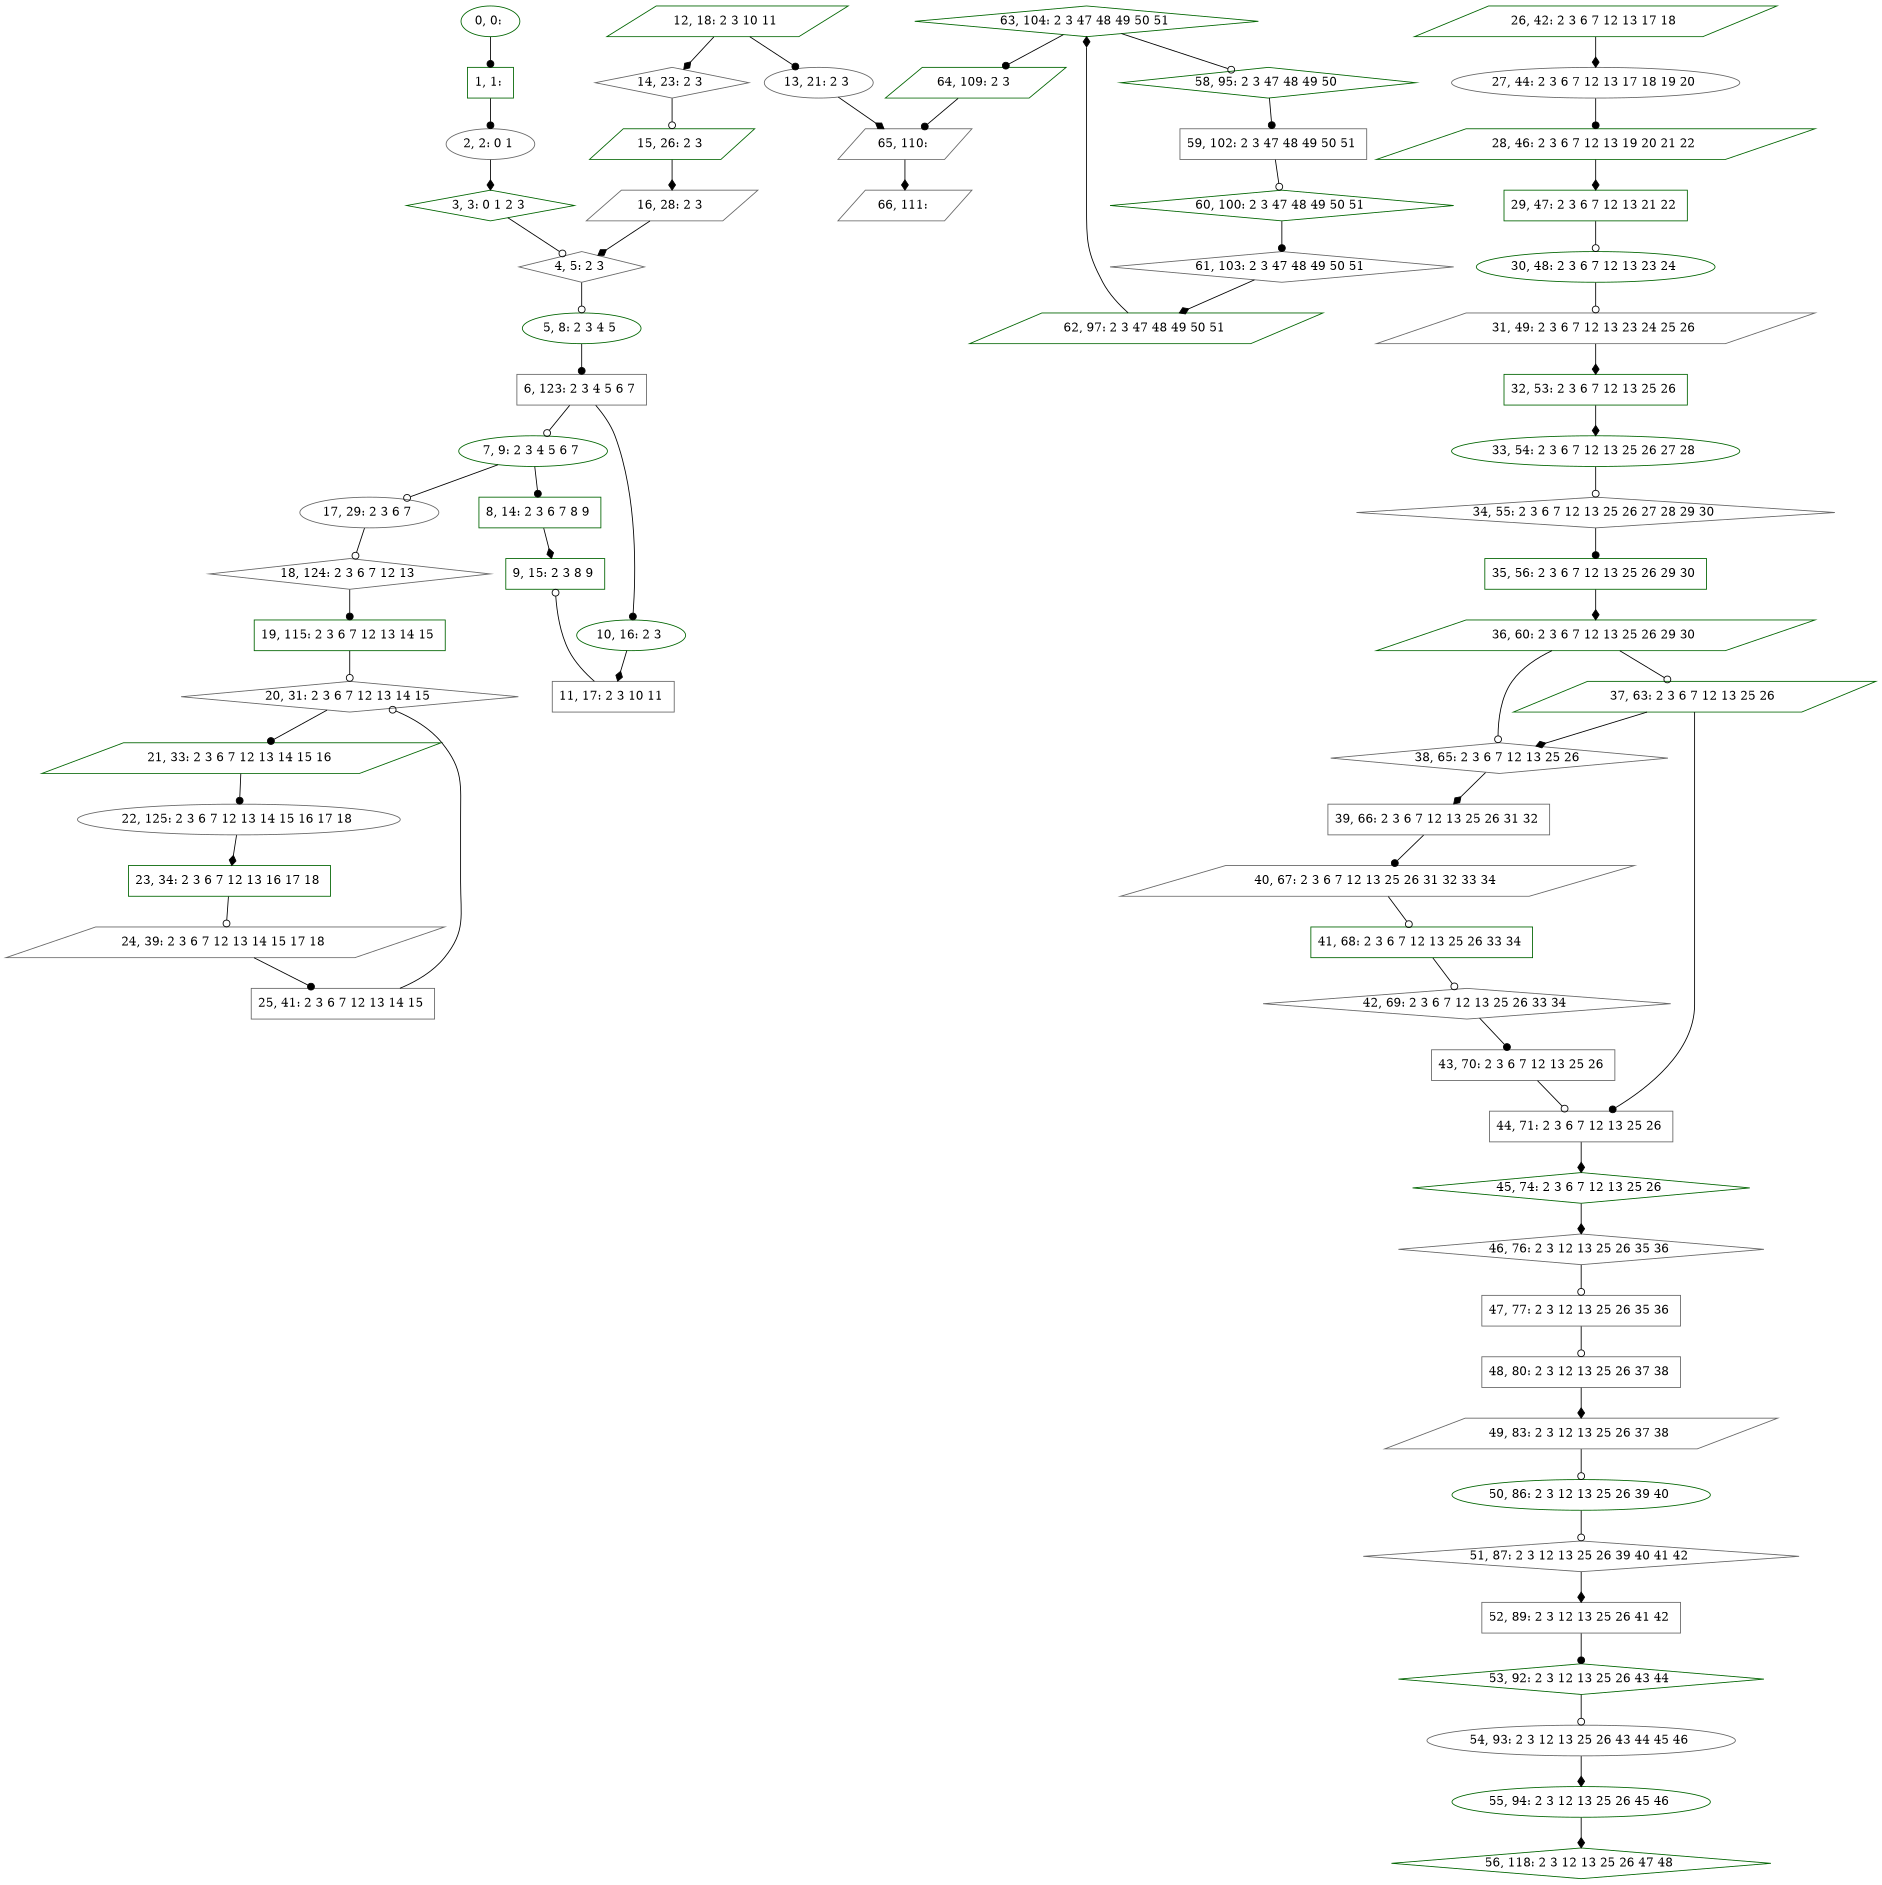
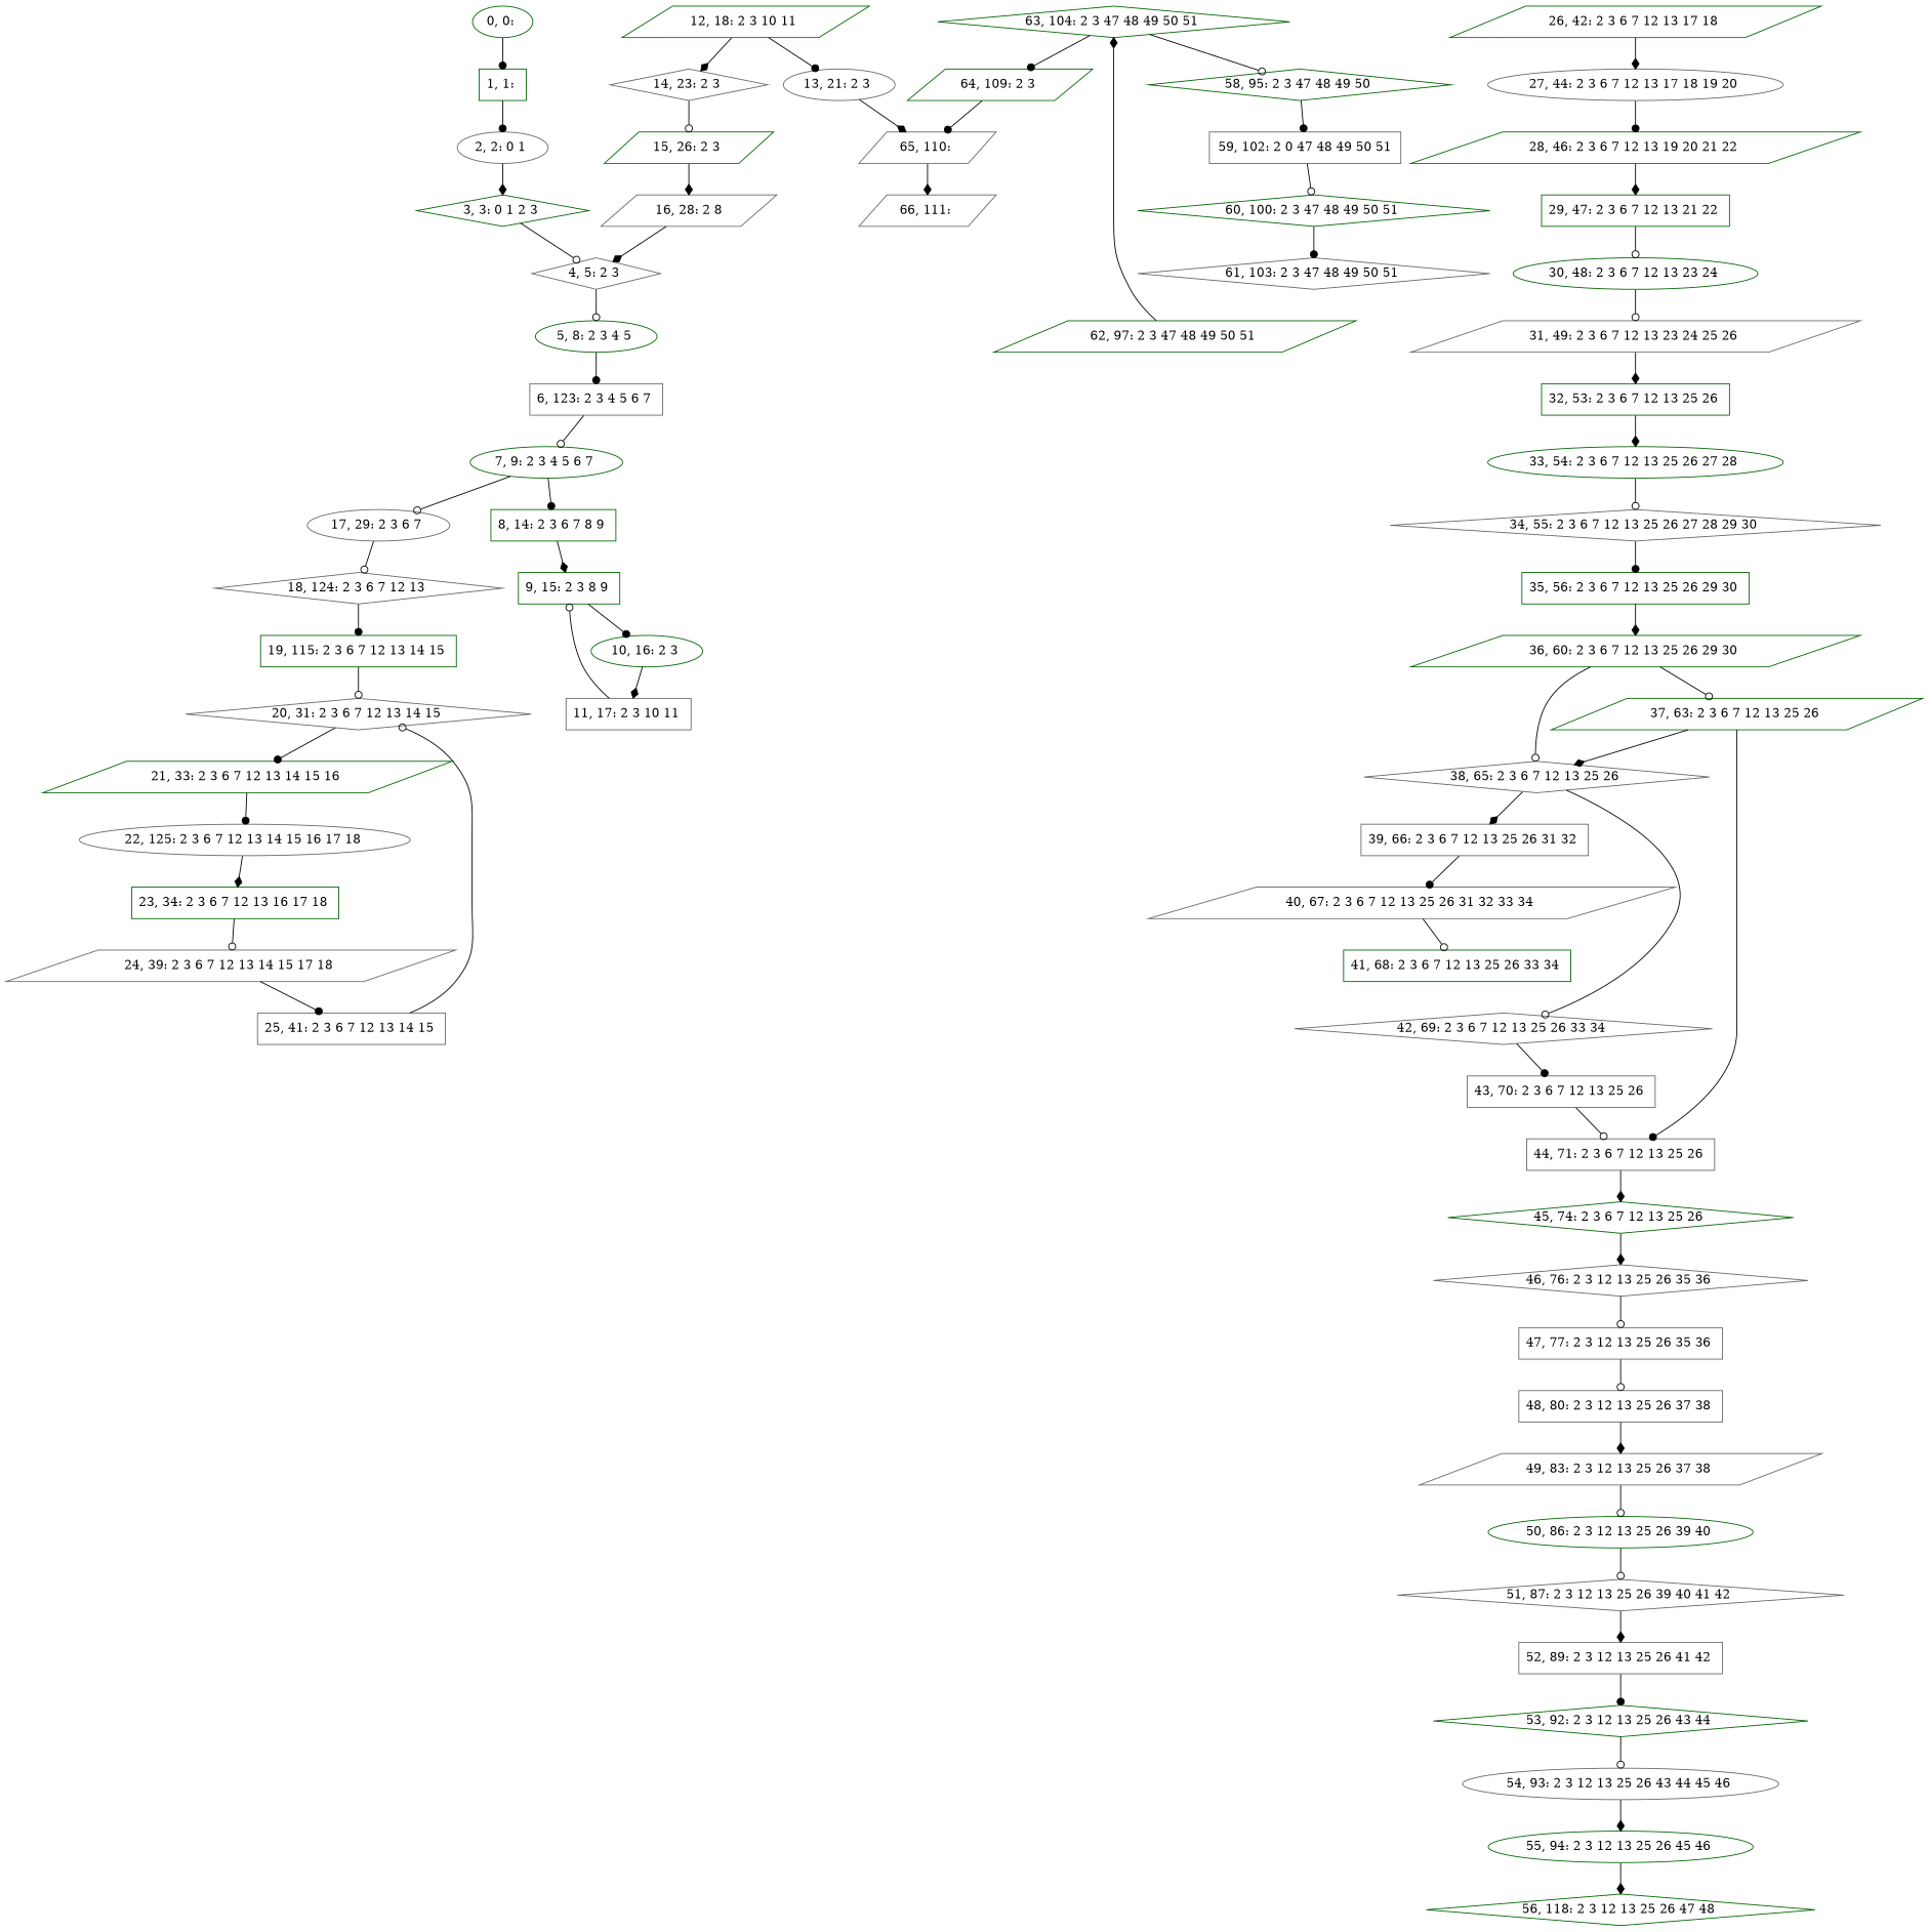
  digraph {
    node [color=darkgreen shape=box]
    edge [arrowhead=odot]
    n1 [label="0, 0: " shape=ellipse]
    n2 [label="1, 1: "]
    n3 [color=gray40 label="2, 2: 0 1 " shape=ellipse]
    n4 [label="3, 3: 0 1 2 3 " shape=diamond]
    n5 [color=gray40 label="4, 5: 2 3 " shape=diamond]
    n6 [label="5, 8: 2 3 4 5 " shape=ellipse]
    n7 [color=gray40 label="6, 123: 2 3 4 5 6 7 "]
    n8 [label="7, 9: 2 3 4 5 6 7 " shape=ellipse]
    n9 [label="8, 14: 2 3 6 7 8 9 "]
    n10 [color=gray40 label="17, 29: 2 3 6 7 " shape=ellipse]
    n11 [label="9, 15: 2 3 8 9 "]
    n12 [color=gray40 label="18, 124: 2 3 6 7 12 13 " shape=diamond]
    n13 [label="10, 16: 2 3 " shape=ellipse]
    n14 [color=gray40 label="11, 17: 2 3 10 11 "]
    n15 [label="12, 18: 2 3 10 11 " shape=parallelogram]
    n16 [color=gray40 label="13, 21: 2 3 " shape=ellipse]
    n17 [color=gray40 label="14, 23: 2 3 " shape=diamond]
    n18 [color=gray40 label="65, 110: " shape=parallelogram]
    n19 [label="15, 26: 2 3 " shape=parallelogram]
    n20 [color=gray40 label="66, 111: " shape=parallelogram]
-   n21 [color=gray40 label="16, 28: 2 3 " shape=parallelogram]
+   n21 [color=gray40 label="16, 28: 2 8" shape=parallelogram]
    n22 [label="19, 115: 2 3 6 7 12 13 14 15 "]
    n23 [color=gray40 label="20, 31: 2 3 6 7 12 13 14 15 " shape=diamond]
    n24 [label="21, 33: 2 3 6 7 12 13 14 15 16 " shape=parallelogram]
    n25 [color=gray40 label="22, 125: 2 3 6 7 12 13 14 15 16 17 18 " shape=ellipse]
    n26 [label="23, 34: 2 3 6 7 12 13 16 17 18 "]
    n27 [color=gray40 label="24, 39: 2 3 6 7 12 13 14 15 17 18 " shape=parallelogram]
    n28 [color=gray40 label="25, 41: 2 3 6 7 12 13 14 15 "]
    n29 [label="26, 42: 2 3 6 7 12 13 17 18 " shape=parallelogram]
    n30 [color=gray40 label="27, 44: 2 3 6 7 12 13 17 18 19 20 " shape=ellipse]
    n31 [label="28, 46: 2 3 6 7 12 13 19 20 21 22 " shape=parallelogram]
    n32 [label="29, 47: 2 3 6 7 12 13 21 22 "]
    n33 [label="30, 48: 2 3 6 7 12 13 23 24 " shape=ellipse]
    n34 [color=gray40 label="31, 49: 2 3 6 7 12 13 23 24 25 26 " shape=parallelogram]
    n35 [label="32, 53: 2 3 6 7 12 13 25 26 "]
    n36 [label="33, 54: 2 3 6 7 12 13 25 26 27 28 " shape=ellipse]
    n37 [color=gray40 label="34, 55: 2 3 6 7 12 13 25 26 27 28 29 30 " shape=diamond]
    n38 [label="35, 56: 2 3 6 7 12 13 25 26 29 30 "]
    n39 [label="36, 60: 2 3 6 7 12 13 25 26 29 30 " shape=parallelogram]
    n40 [label="37, 63: 2 3 6 7 12 13 25 26 " shape=parallelogram]
    n41 [color=gray40 label="38, 65: 2 3 6 7 12 13 25 26 " shape=diamond]
    n42 [color=gray40 label="44, 71: 2 3 6 7 12 13 25 26 "]
    n43 [color=gray40 label="39, 66: 2 3 6 7 12 13 25 26 31 32 "]
    n44 [label="45, 74: 2 3 6 7 12 13 25 26 " shape=diamond]
    n45 [color=gray40 label="40, 67: 2 3 6 7 12 13 25 26 31 32 33 34 " shape=parallelogram]
    n46 [label="41, 68: 2 3 6 7 12 13 25 26 33 34 "]
    n47 [color=gray40 label="42, 69: 2 3 6 7 12 13 25 26 33 34 " shape=diamond]
    n48 [color=gray40 label="43, 70: 2 3 6 7 12 13 25 26 "]
    n49 [color=gray40 label="46, 76: 2 3 12 13 25 26 35 36 " shape=diamond]
    n50 [color=gray40 label="47, 77: 2 3 12 13 25 26 35 36 "]
    n51 [color=gray40 label="48, 80: 2 3 12 13 25 26 37 38 "]
    n52 [color=gray40 label="49, 83: 2 3 12 13 25 26 37 38 " shape=parallelogram]
    n53 [label="50, 86: 2 3 12 13 25 26 39 40 " shape=ellipse]
    n54 [color=gray40 label="51, 87: 2 3 12 13 25 26 39 40 41 42 " shape=diamond]
    n55 [color=gray40 label="52, 89: 2 3 12 13 25 26 41 42 "]
    n56 [label="53, 92: 2 3 12 13 25 26 43 44 " shape=diamond]
    n57 [color=gray40 label="54, 93: 2 3 12 13 25 26 43 44 45 46 " shape=ellipse]
    n58 [label="55, 94: 2 3 12 13 25 26 45 46 " shape=ellipse]
    n59 [label="56, 118: 2 3 12 13 25 26 47 48 " shape=diamond]
    n60 [label="58, 95: 2 3 47 48 49 50 " shape=diamond]
-   n61 [color=gray40 label="59, 102: 2 3 47 48 49 50 51 "]
+   n61 [color=gray40 label="59, 102: 2 0 47 48 49 50 51"]
    n62 [label="60, 100: 2 3 47 48 49 50 51 " shape=diamond]
    n63 [color=gray40 label="61, 103: 2 3 47 48 49 50 51 " shape=diamond]
    n64 [label="62, 97: 2 3 47 48 49 50 51 " shape=parallelogram]
    n65 [label="63, 104: 2 3 47 48 49 50 51 " shape=diamond]
    n66 [label="64, 109: 2 3 " shape=parallelogram]
    n1 -> n2 [arrowhead=dot]
    n2 -> n3 [arrowhead=dot]
    n3 -> n4 [arrowhead=diamond]
    n4 -> n5
    n5 -> n6
    n6 -> n7 [arrowhead=dot]
    n7 -> n8
    n8 -> n9 [arrowhead=dot]
    n8 -> n10
    n9 -> n11 [arrowhead=diamond]
    n10 -> n12
-   n7 -> n13 [arrowhead=dot]
+   n11 -> n13 [arrowhead=dot]
    n12 -> n22 [arrowhead=dot]
    n13 -> n14 [arrowhead=diamond]
    n14 -> n11
    n15 -> n16 [arrowhead=dot]
    n15 -> n17 [arrowhead=diamond]
    n16 -> n18 [arrowhead=diamond]
    n17 -> n19
    n18 -> n20 [arrowhead=diamond]
    n19 -> n21 [arrowhead=diamond]
    n21 -> n5 [arrowhead=diamond]
    n22 -> n23
    n23 -> n24 [arrowhead=dot]
    n24 -> n25 [arrowhead=dot]
    n25 -> n26 [arrowhead=diamond]
    n26 -> n27
    n27 -> n28 [arrowhead=dot]
    n28 -> n23
    n29 -> n30 [arrowhead=diamond]
    n30 -> n31 [arrowhead=dot]
    n31 -> n32 [arrowhead=diamond]
    n32 -> n33
    n33 -> n34
    n34 -> n35 [arrowhead=diamond]
    n35 -> n36 [arrowhead=diamond]
    n36 -> n37
    n37 -> n38 [arrowhead=dot]
    n38 -> n39 [arrowhead=diamond]
    n39 -> n40
    n39 -> n41
    n40 -> n41 [arrowhead=diamond]
    n40 -> n42 [arrowhead=dot]
    n41 -> n43 [arrowhead=diamond]
    n42 -> n44 [arrowhead=diamond]
    n43 -> n45 [arrowhead=dot]
    n44 -> n49 [arrowhead=diamond]
    n45 -> n46
-   n46 -> n47
+   n41 -> n47
    n47 -> n48 [arrowhead=dot]
    n48 -> n42
    n49 -> n50
    n50 -> n51
    n51 -> n52 [arrowhead=diamond]
    n52 -> n53
    n53 -> n54
    n54 -> n55 [arrowhead=diamond]
    n55 -> n56 [arrowhead=dot]
    n56 -> n57
    n57 -> n58 [arrowhead=diamond]
    n58 -> n59 [arrowhead=diamond]
    n60 -> n61 [arrowhead=dot]
    n61 -> n62
    n62 -> n63 [arrowhead=dot]
-   n63 -> n64 [arrowhead=diamond]
    n64 -> n65 [arrowhead=diamond]
    n65 -> n60
    n65 -> n66 [arrowhead=dot]
    n66 -> n18 [arrowhead=dot]
  }
